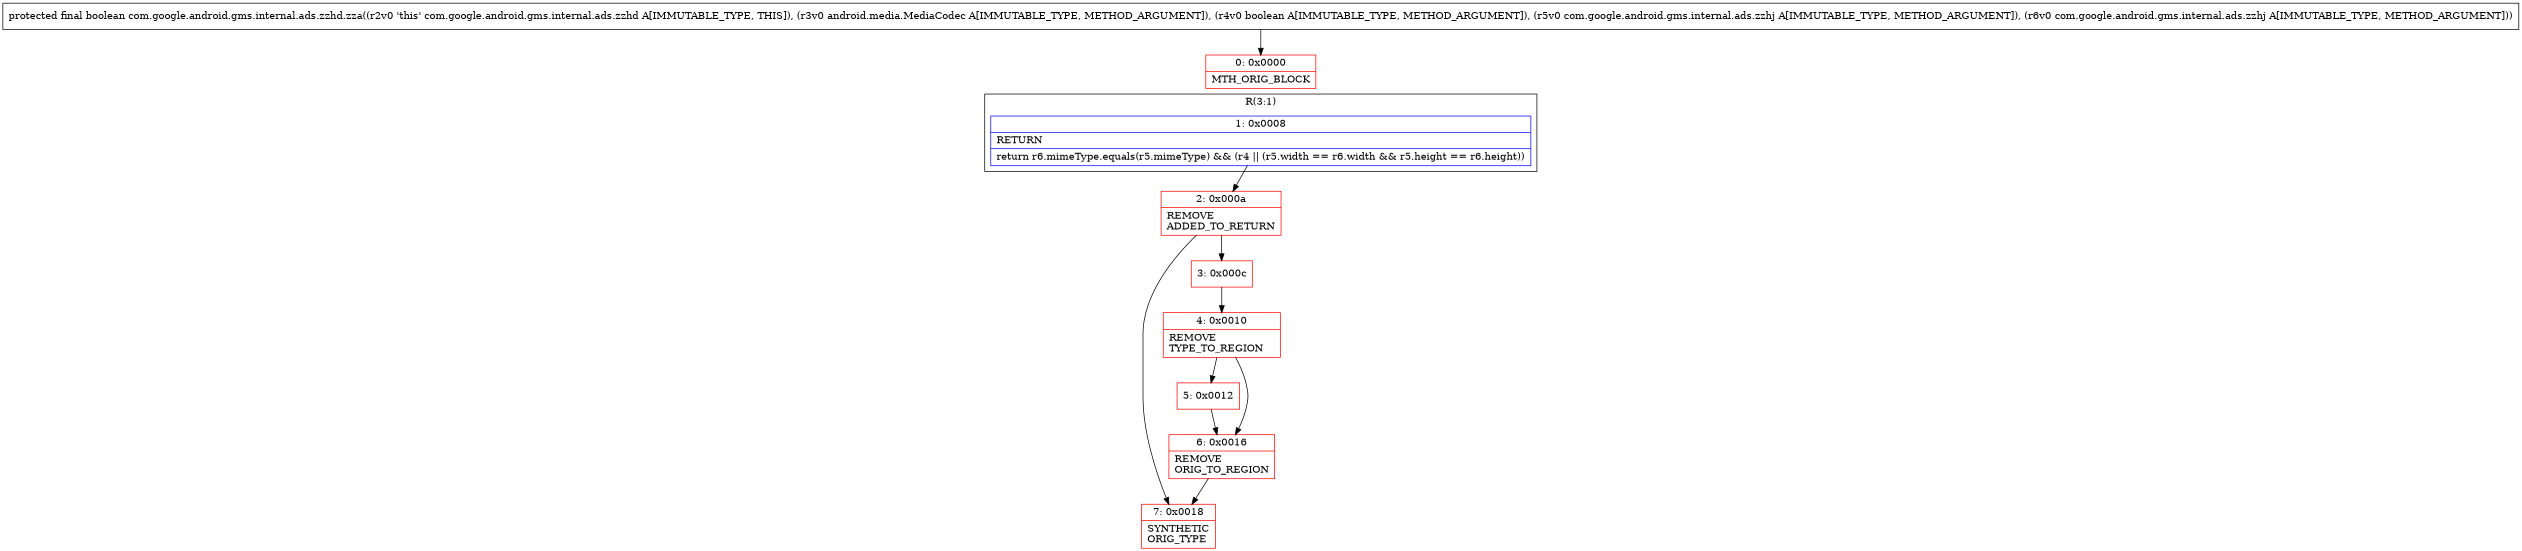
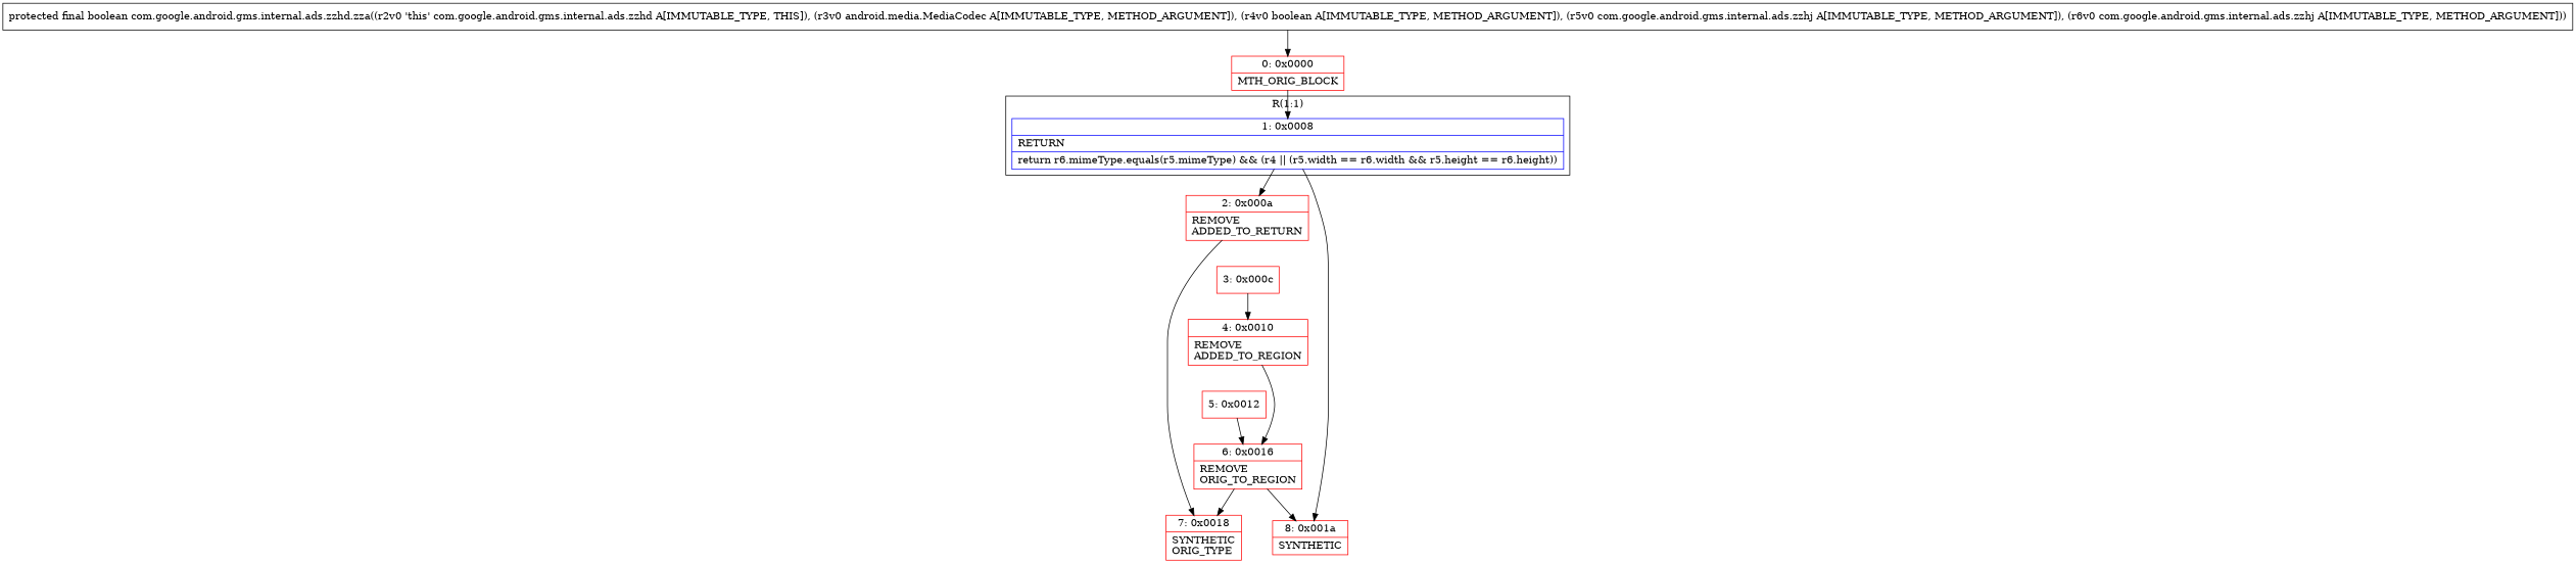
  digraph {
    node [color=red shape=record]
    n1 [color=blue label="{1\:\ 0x0008|RETURN\l|return r6.mimeType.equals(r5.mimeType) && (r4 \|\| (r5.width == r6.width && r5.height == r6.height))\l}"]
    n2 [label="{2\:\ 0x000a|REMOVE\lADDED_TO_RETURN\l}"]
+   n3 [label="{8\:\ 0x001a|SYNTHETIC\l}"]
    n4 [label="{3\:\ 0x000c}"]
    n5 [label="{7\:\ 0x0018|SYNTHETIC\lORIG_TYPE\l}"]
    n6 [label="{0\:\ 0x0000|MTH_ORIG_BLOCK\l}"]
-   n7 [label="{4\:\ 0x0010|REMOVE\lTYPE_TO_REGION\l}"]
+   n7 [label="{4\:\ 0x0010|REMOVE\lADDED_TO_REGION\l}"]
    n8 [label="{5\:\ 0x0012}"]
    n9 [label="{6\:\ 0x0016|REMOVE\lORIG_TO_REGION\l}"]
    n10 [label="{protected final boolean com.google.android.gms.internal.ads.zzhd.zza((r2v0 'this' com.google.android.gms.internal.ads.zzhd A[IMMUTABLE_TYPE, THIS]), (r3v0 android.media.MediaCodec A[IMMUTABLE_TYPE, METHOD_ARGUMENT]), (r4v0 boolean A[IMMUTABLE_TYPE, METHOD_ARGUMENT]), (r5v0 com.google.android.gms.internal.ads.zzhj A[IMMUTABLE_TYPE, METHOD_ARGUMENT]), (r6v0 com.google.android.gms.internal.ads.zzhj A[IMMUTABLE_TYPE, METHOD_ARGUMENT])) }" color=""]
    subgraph cluster_1 {
-     label="R(3:1)"
+     label="R(1:1)"
      n1
    }
    n1 -> n2
-   n2 -> n4
+   n1 -> n3
    n2 -> n5
    n4 -> n7
-   n7 -> n8
+   n6 -> n1
    n7 -> n9
    n8 -> n9
+   n9 -> n3
    n9 -> n5
    n10 -> n6
  }
